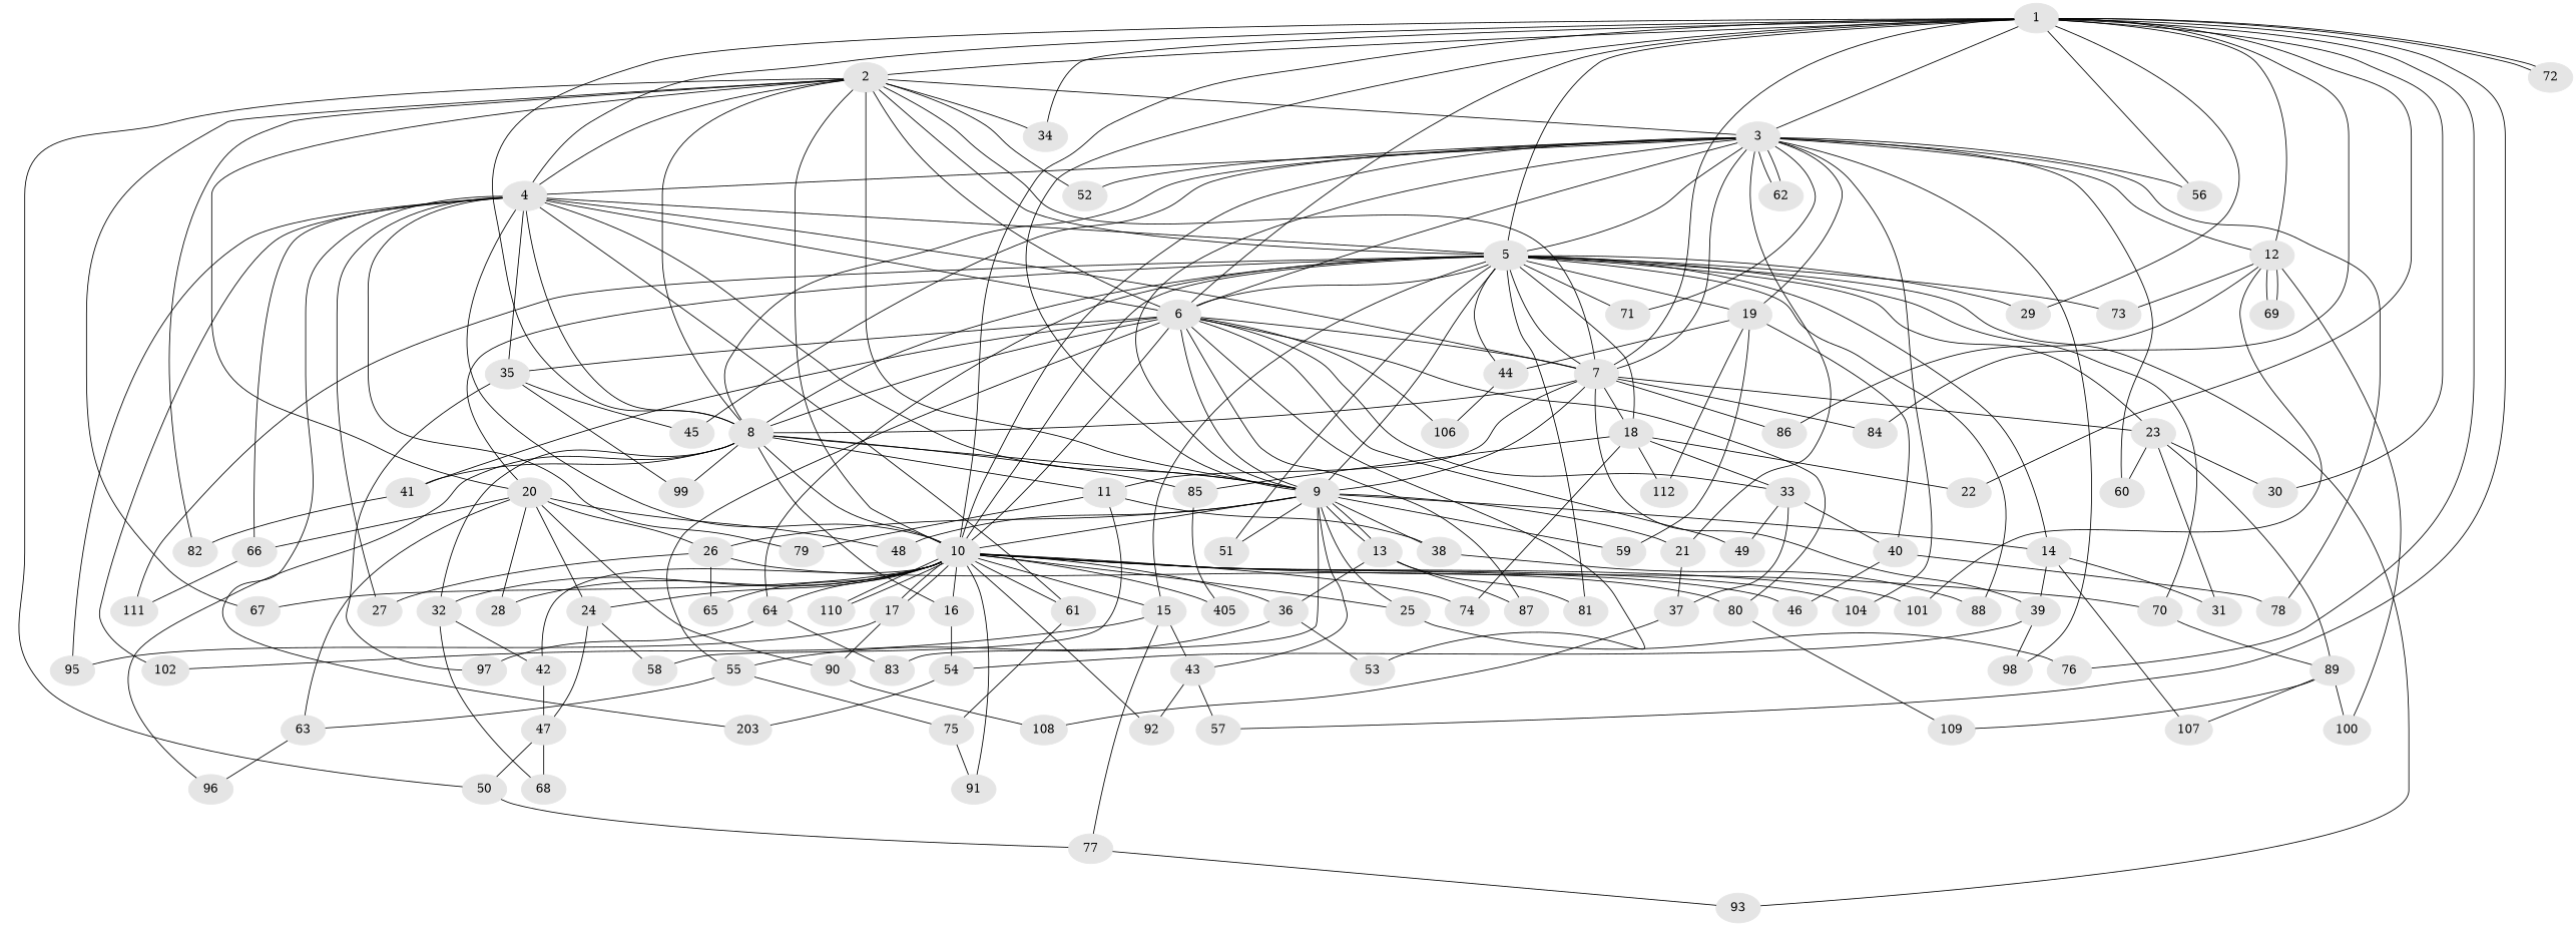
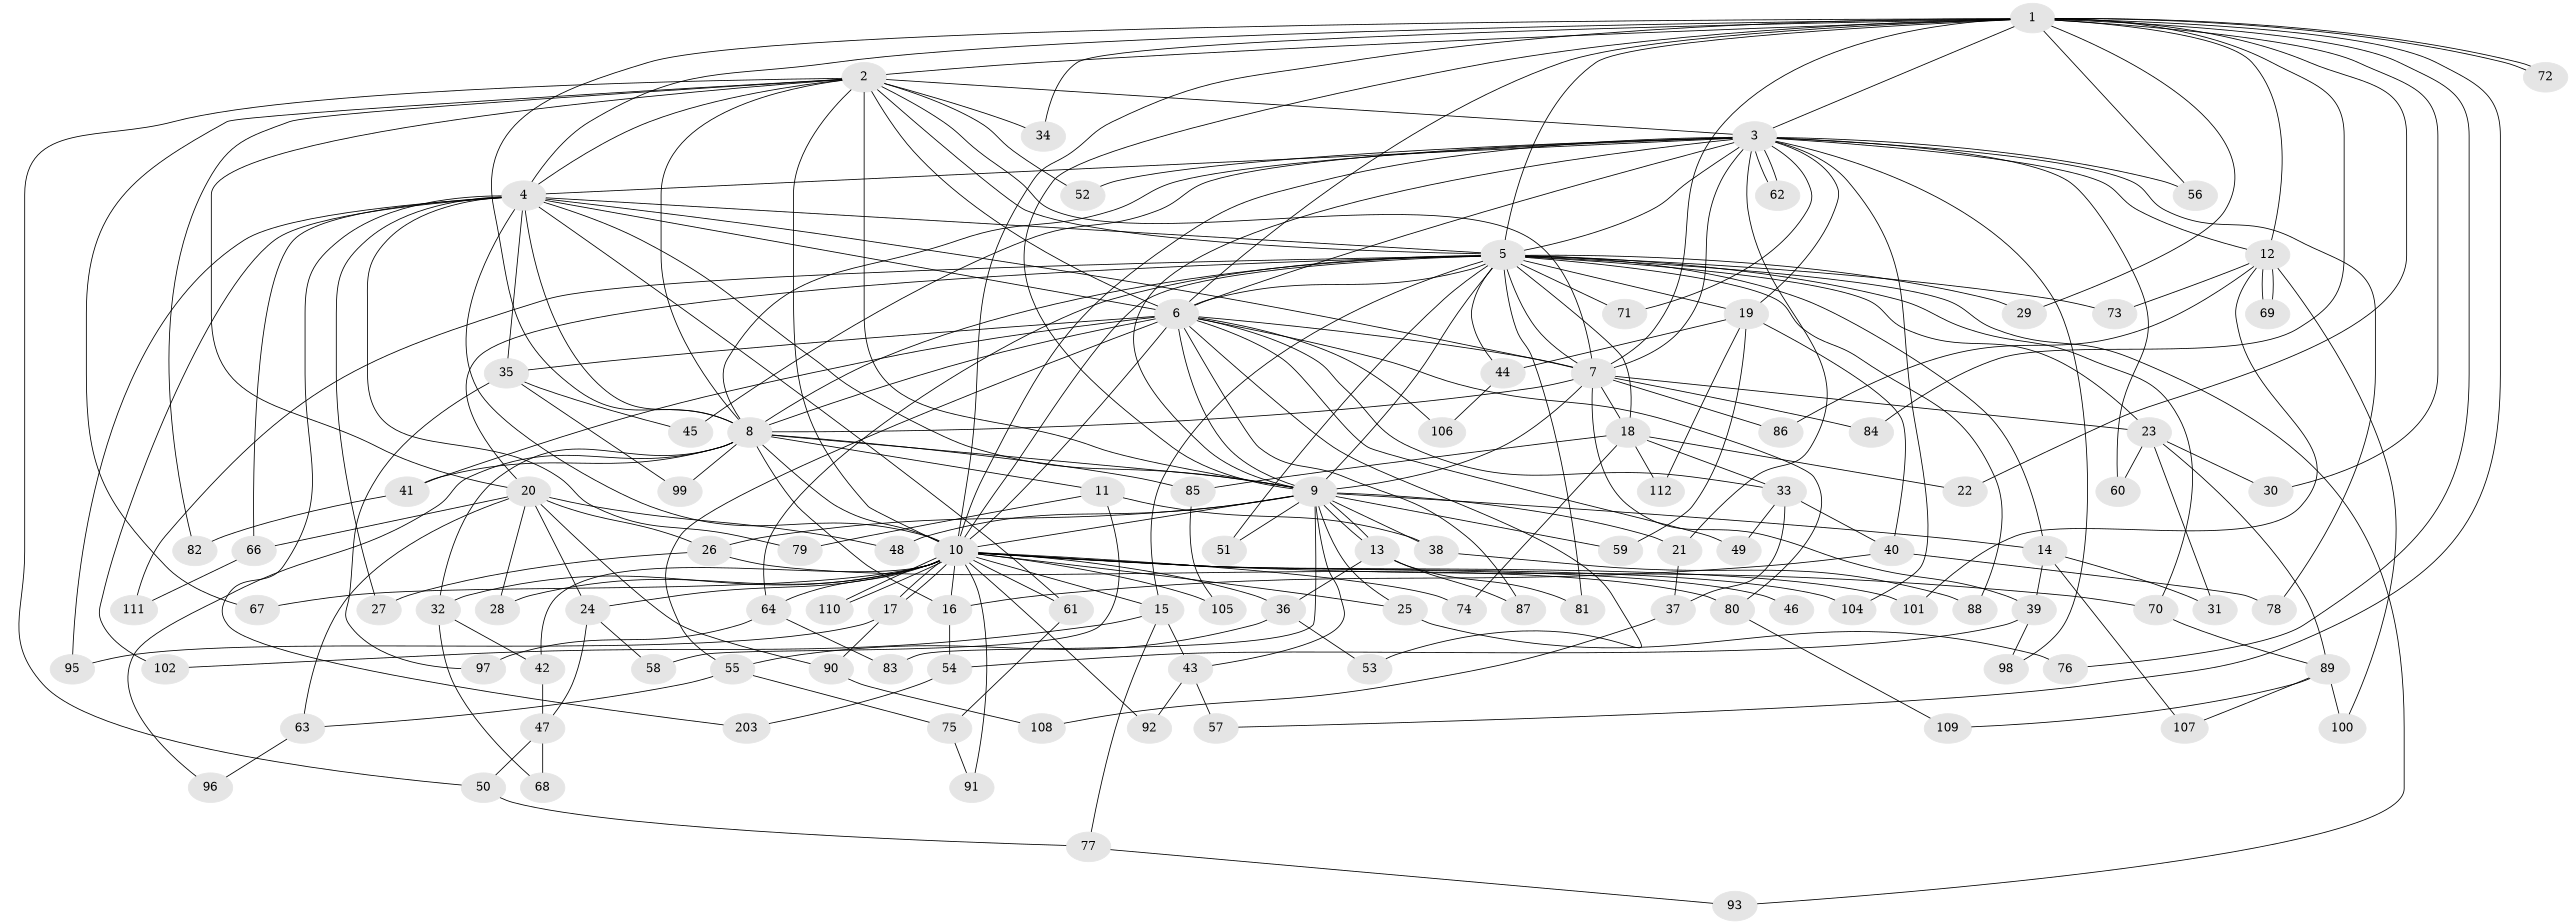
  graph {
    node [color=gray90 style=filled]
    1
    2
    3
    4
    5
    6
    7
    8
    9
    10
    12
    22
    29
    30
    34
    56
    57
    72
    76
    84
    20
    50
    52
    67
    82
    19
    21
    45
    60
    62
    71
    78
    98
    104
    27
    35
    61
    66
    79
    95
    102
    n42 [label=203]
    14
    15
    18
    23
    44
    51
    64
    70
    73
    81
    88
    93
    111
    33
    41
    49
    53
    55
    80
    87
    106
    11
    39
    86
    16
    32
    85
    96
    99
    13
    25
    26
    38
    43
    48
    59
    83
    17
    24
    28
    36
    42
    46
-   65
    74
    91
    92
    101
-   105 [label=405]
+   105
    110
    69
    100
    90
    63
    77
    112
    40
    37
    97
    75
    31
    107
    89
    109
    58
    54
    68
    47
    108
    1 -- 2
    1 -- 3
    1 -- 4
    1 -- 5
    1 -- 6
    1 -- 7
    1 -- 8
    1 -- 9
    1 -- 10
    1 -- 12
    1 -- 22
    1 -- 29
    1 -- 30
    1 -- 34
    1 -- 56
    1 -- 57
    1 -- 72
    1 -- 72
    1 -- 76
    1 -- 84
    2 -- 3
    2 -- 4
    2 -- 5
    2 -- 6
    2 -- 7
    2 -- 8
    2 -- 9
    2 -- 10
    2 -- 34
    2 -- 20
    2 -- 50
    2 -- 52
    2 -- 67
    2 -- 82
    3 -- 4
    3 -- 5
    3 -- 6
    3 -- 7
    3 -- 8
    3 -- 9
    3 -- 10
    3 -- 12
    3 -- 56
    3 -- 52
    3 -- 19
    3 -- 21
    3 -- 45
    3 -- 60
    3 -- 62
    3 -- 62
    3 -- 71
    3 -- 78
    3 -- 98
    3 -- 104
    4 -- 5
    4 -- 6
    4 -- 7
    4 -- 8
    4 -- 9
    4 -- 10
    4 -- 27
    4 -- 35
    4 -- 61
    4 -- 66
    4 -- 79
    4 -- 95
    4 -- 102
    4 -- n42
    5 -- 6
    5 -- 7
    5 -- 8
    5 -- 9
    5 -- 10
    5 -- 29
    5 -- 20
    5 -- 19
    5 -- 71
    5 -- 14
    5 -- 15
    5 -- 18
    5 -- 23
    5 -- 44
    5 -- 51
    5 -- 64
    5 -- 70
    5 -- 73
    5 -- 81
    5 -- 88
    5 -- 93
    5 -- 111
    6 -- 7
    6 -- 8
    6 -- 9
    6 -- 10
    6 -- 35
    6 -- 33
    6 -- 41
    6 -- 49
    6 -- 53
    6 -- 55
    6 -- 80
    6 -- 87
    6 -- 106
    7 -- 8
    7 -- 9
    7 -- 84
    7 -- 18
    7 -- 23
-   7 -- 11
    7 -- 39
    7 -- 86
    8 -- 9
    8 -- 10
    8 -- 41
    8 -- 11
    8 -- 16
    8 -- 32
    8 -- 85
    8 -- 96
    8 -- 99
    9 -- 10
    9 -- 21
    9 -- 14
    9 -- 51
    9 -- 13
    9 -- 13
    9 -- 25
    9 -- 26
    9 -- 38
    9 -- 43
    9 -- 48
    9 -- 59
    9 -- 83
    10 -- 67
    10 -- 104
    10 -- 61
    10 -- 15
    10 -- 64
    10 -- 70
    10 -- 16
    10 -- 32
    10 -- 25
    10 -- 17
    10 -- 17
    10 -- 24
    10 -- 28
    10 -- 36
    10 -- 42
    10 -- 46
-   10 -- 65
    10 -- 74
    10 -- 91
    10 -- 92
    10 -- 101
    10 -- 105
    10 -- 110
    10 -- 110
    12 -- 73
    12 -- 86
    12 -- 101
    12 -- 69
    12 -- 69
    12 -- 100
    20 -- 66
    20 -- 26
    20 -- 48
    20 -- 24
    20 -- 28
    20 -- 90
    20 -- 63
    50 -- 77
    19 -- 44
    19 -- 59
    19 -- 112
    19 -- 40
    21 -- 37
    35 -- 45
    35 -- 99
    35 -- 97
    61 -- 75
    66 -- 111
    14 -- 39
    14 -- 31
    14 -- 107
    15 -- 102
    15 -- 43
    15 -- 77
    18 -- 22
    18 -- 33
    18 -- 85
    18 -- 74
    18 -- 112
    23 -- 30
    23 -- 60
    23 -- 31
    23 -- 89
    44 -- 106
    64 -- 83
    64 -- 97
    70 -- 89
    33 -- 49
    33 -- 40
    33 -- 37
    41 -- 82
    55 -- 63
    55 -- 75
    80 -- 109
    11 -- 79
    11 -- 38
    11 -- 58
    39 -- 98
    39 -- 54
    16 -- 54
    32 -- 42
    32 -- 68
    85 -- 105
    13 -- 81
    13 -- 87
    13 -- 36
    25 -- 76
    26 -- 27
    26 -- 80
-   26 -- 65
    38 -- 88
    43 -- 57
    43 -- 92
    17 -- 95
    17 -- 90
    24 -- 58
    24 -- 47
    36 -- 53
    36 -- 55
    42 -- 47
    90 -- 108
    63 -- 96
    77 -- 93
    40 -- 78
-   40 -- 46
+   40 -- 16
    37 -- 108
    75 -- 91
    89 -- 100
    89 -- 107
    89 -- 109
    54 -- n42
    47 -- 50
    47 -- 68
  }
